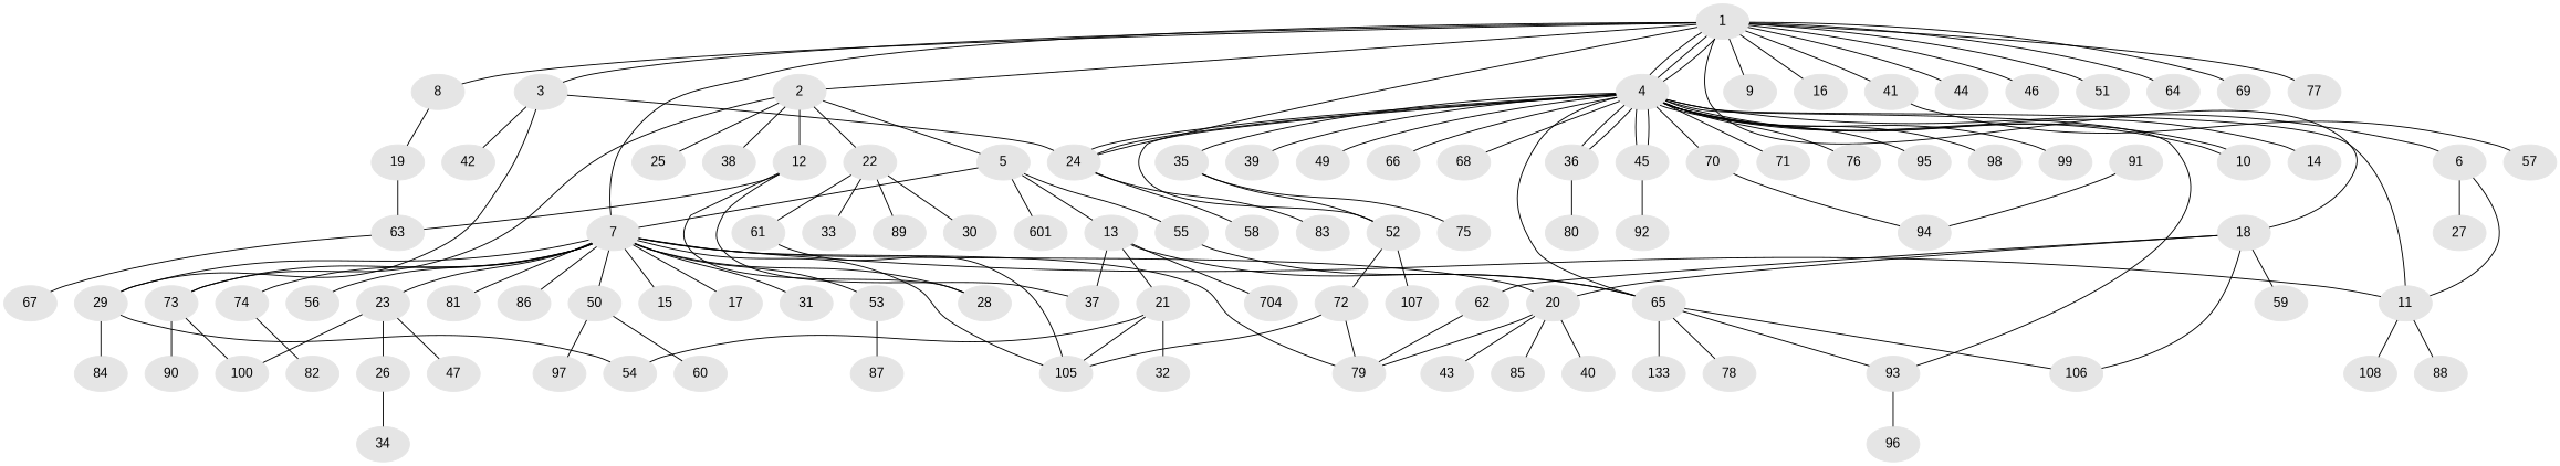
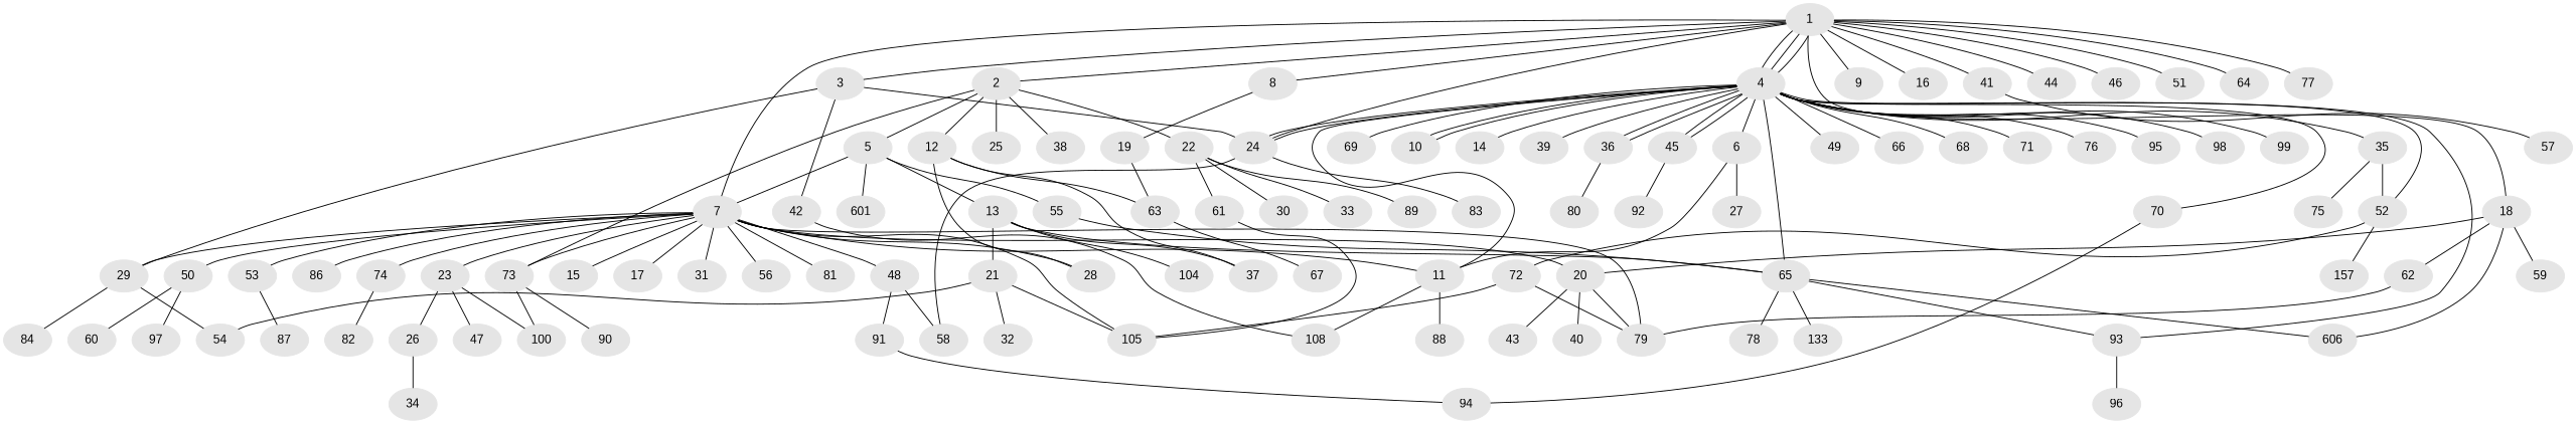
  graph {
    fontname="Liberation Sans"
    node [color=gray90 fontname="Liberation Sans" style=filled]
    edge [fontname="Liberation Sans"]
    1
    2
    3
    4
    7
    8
    9
    16
    18
    24
    41
    44
    46
    51
    64
    69
    77
    5
    12
    22
    25
    38
    73
    29
    42
    6
    10
    11
    14
    35
    36
    39
    45
    49
    52
    65
    66
    68
    70
    71
    76
    93
    95
    98
    99
    15
    17
    20
    23
    28
    31
+   48
    50
    53
    56
    74
    79
    81
    86
    105
    19
    59
    62
-   106
+   106 [label=606]
    58
    83
    57
    13
    55
    n70 [label=601]
    37
    63
    30
    33
    61
    89
    100
    90
    54
    84
    108
    27
    88
    75
    80
    92
    72
-   107
+   107 [label=157]
    78
    n90 [label=133]
    94
    96
    21
-   104 [label=704]
+   104
    40
    43
-   85
    26
    47
    91
    60
    97
    87
    82
    67
    32
    34
    1 -- 2
    1 -- 3
    1 -- 4
    1 -- 4
    1 -- 4
    1 -- 7
    1 -- 8
    1 -- 9
    1 -- 16
    1 -- 18
    1 -- 24
    1 -- 41
    1 -- 44
    1 -- 46
    1 -- 51
    1 -- 64
-   1 -- 69
+   4 -- 69
    1 -- 77
    2 -- 5
    2 -- 12
    2 -- 22
    2 -- 25
    2 -- 38
    2 -- 73
    3 -- 24
    3 -- 29
    3 -- 42
    4 -- 24
    4 -- 24
    4 -- 6
    4 -- 10
    4 -- 10
    4 -- 11
    4 -- 14
    4 -- 35
    4 -- 36
    4 -- 36
    4 -- 39
    4 -- 45
    4 -- 45
    4 -- 49
    4 -- 52
    4 -- 65
    4 -- 66
    4 -- 68
    4 -- 70
    4 -- 71
    4 -- 76
    4 -- 93
    4 -- 95
    4 -- 98
    4 -- 99
    7 -- 73
    7 -- 29
    7 -- 11
    7 -- 15
    7 -- 17
    7 -- 20
    7 -- 23
    7 -- 28
    7 -- 31
+   7 -- 48
    7 -- 50
    7 -- 53
    7 -- 56
    7 -- 74
    7 -- 79
    7 -- 81
    7 -- 86
    7 -- 105
    8 -- 19
    18 -- 20
    18 -- 59
    18 -- 62
    18 -- 106
    24 -- 58
    24 -- 83
    41 -- 57
    5 -- 7
    5 -- 13
    5 -- 55
    5 -- n70
    12 -- 28
    12 -- 37
    12 -- 63
    22 -- 30
    22 -- 33
    22 -- 61
    22 -- 89
    73 -- 100
    73 -- 90
    29 -- 54
    29 -- 84
+   42 -- 108
    6 -- 11
    6 -- 27
    11 -- 108
    11 -- 88
    35 -- 52
    35 -- 75
    36 -- 80
    45 -- 92
    52 -- 72
    52 -- 107
    65 -- 93
    65 -- 106
    65 -- 78
    65 -- n90
    70 -- 94
    93 -- 96
    20 -- 79
    20 -- 40
    20 -- 43
-   20 -- 85
    23 -- 100
    23 -- 26
    23 -- 47
+   48 -- 58
+   48 -- 91
    50 -- 60
    50 -- 97
    53 -- 87
    74 -- 82
    19 -- 63
    62 -- 79
    13 -- 65
    13 -- 37
    13 -- 21
    13 -- 104
    55 -- 65
    63 -- 67
    61 -- 105
    72 -- 79
    72 -- 105
    21 -- 105
    21 -- 54
    21 -- 32
    26 -- 34
    91 -- 94
  }
